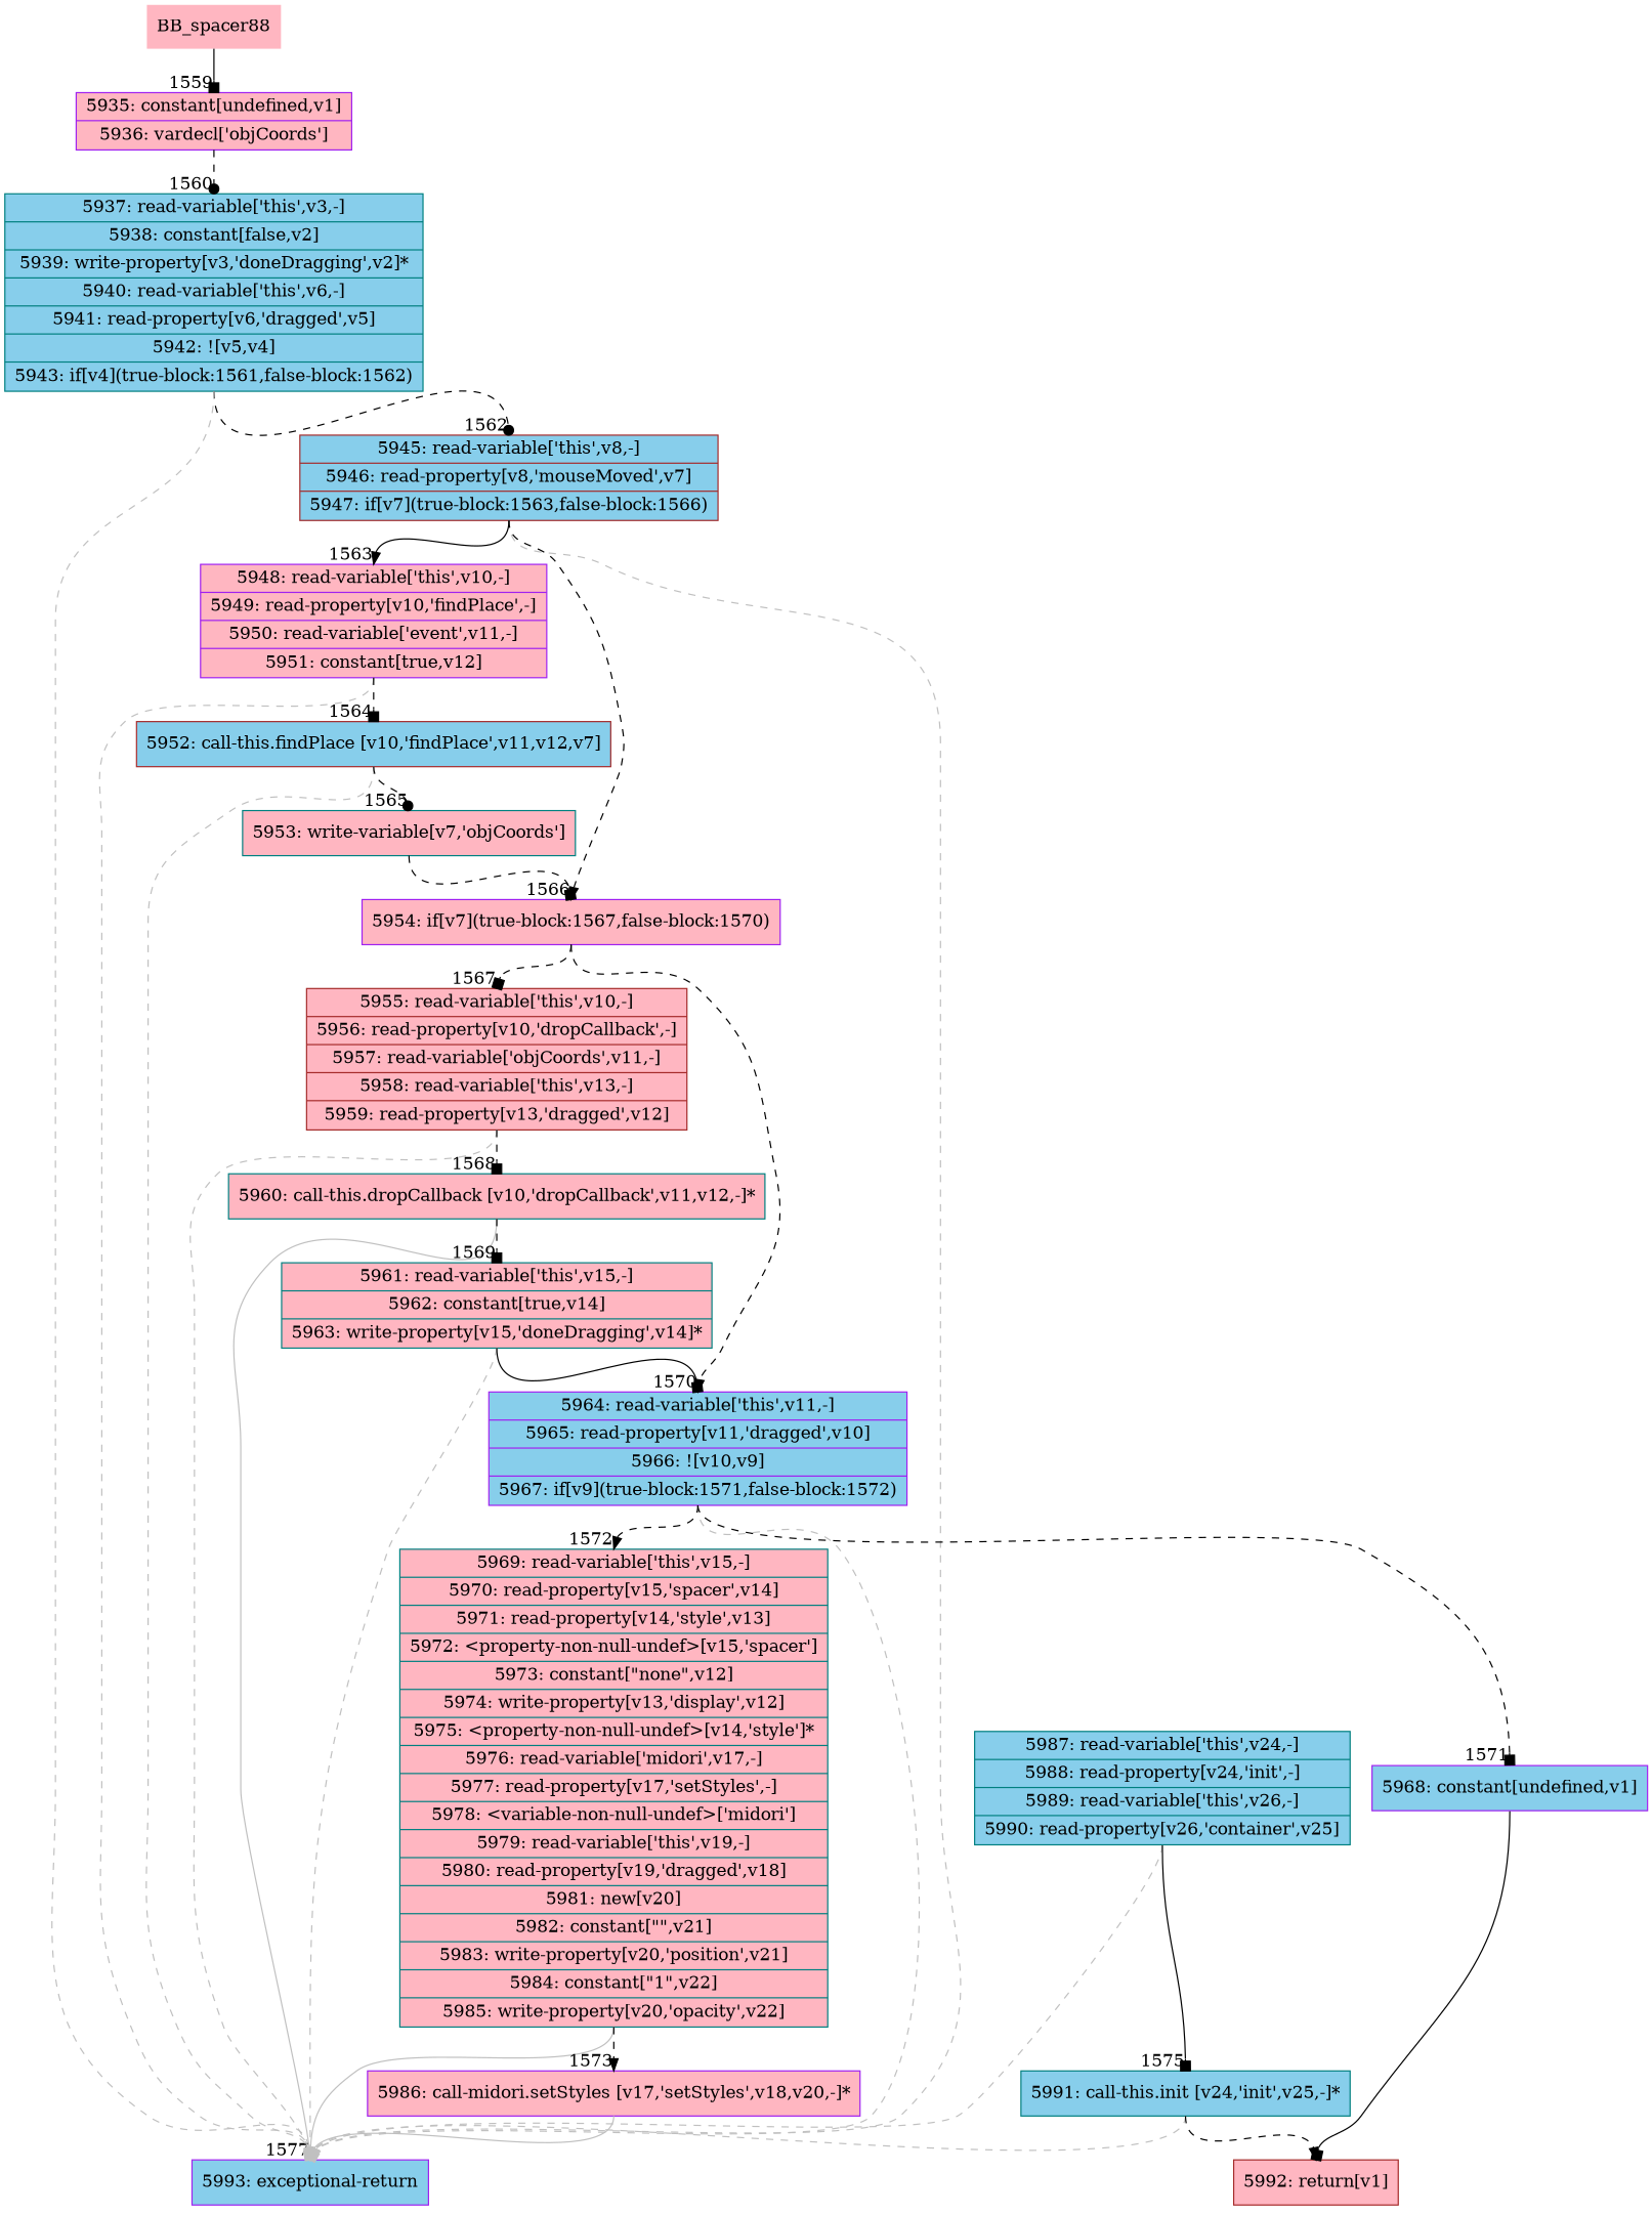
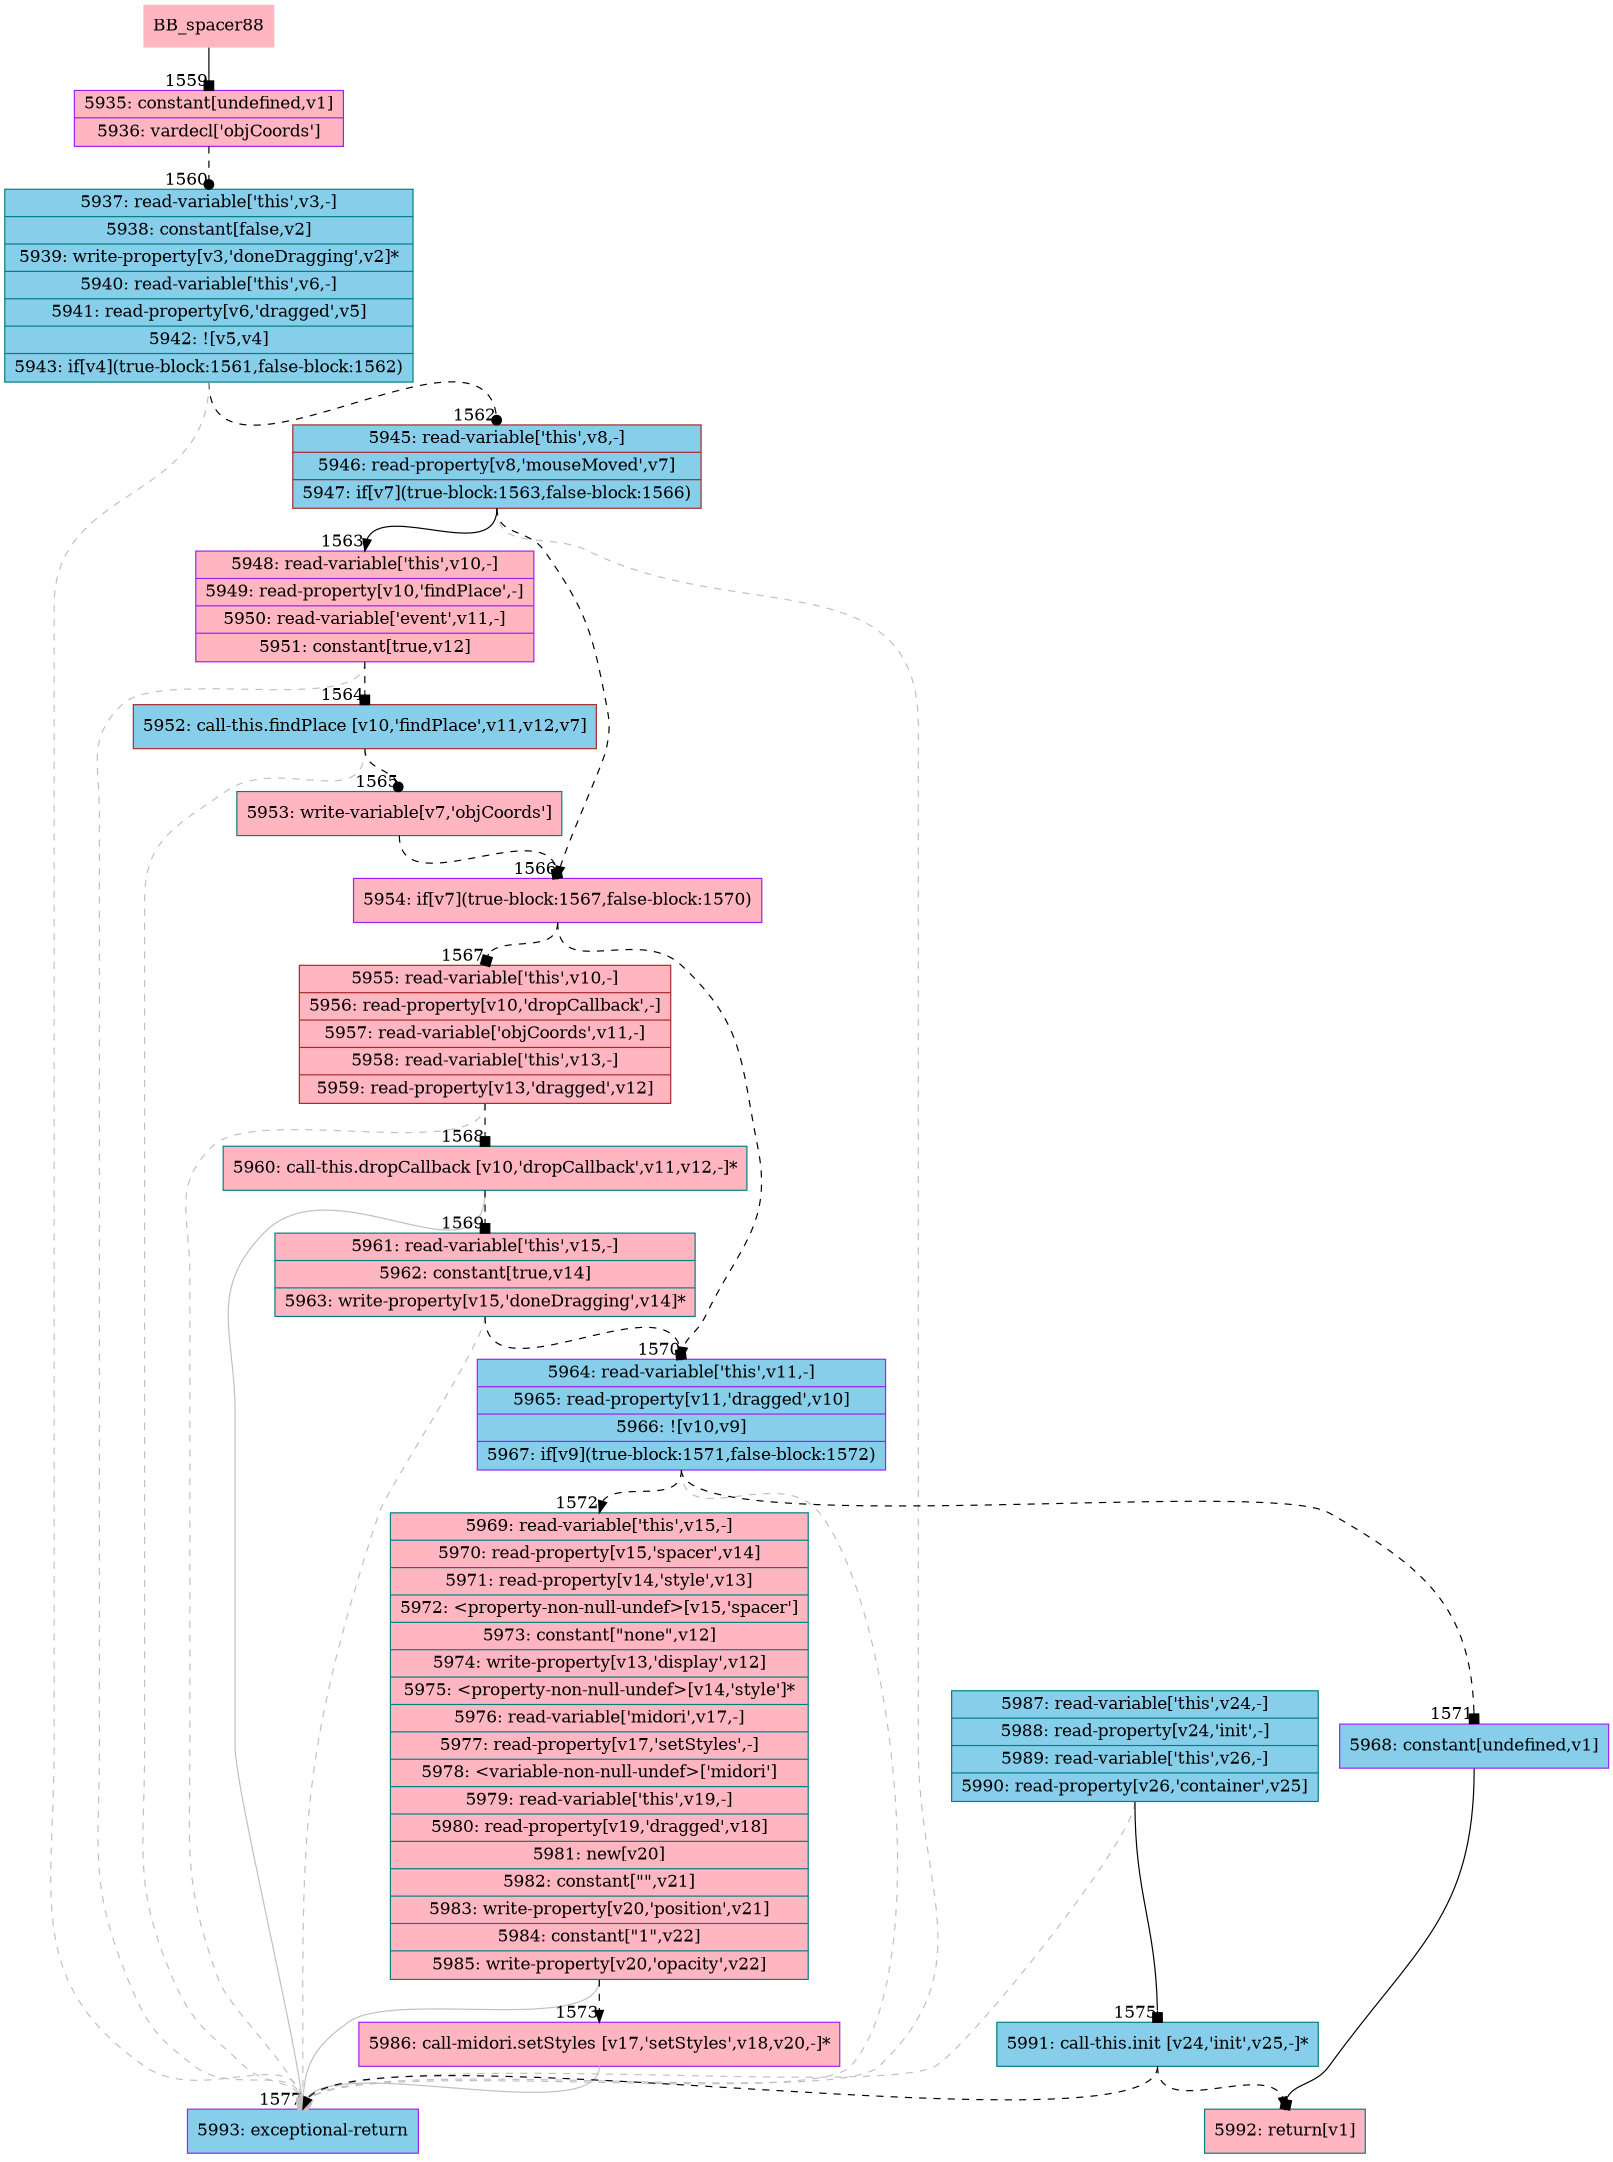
  digraph {
    rankdir=TD
    node [color=teal fillcolor=lightpink shape=record style=filled]
    edge [arrowhead=box headport=n style=dashed tailport=s]
    n1 [color=brown label=BB_spacer88 shape=none]
    n2 [color=purple label="{5935: constant[undefined,v1]|5936: vardecl['objCoords']}"]
    n3 [fillcolor=skyblue label="{5937: read-variable['this',v3,-]|5938: constant[false,v2]|5939: write-property[v3,'doneDragging',v2]*|5940: read-variable['this',v6,-]|5941: read-property[v6,'dragged',v5]|5942: ![v5,v4]|5943: if[v4](true-block:1561,false-block:1562)}"]
    n4 [color=brown fillcolor=skyblue label="{5945: read-variable['this',v8,-]|5946: read-property[v8,'mouseMoved',v7]|5947: if[v7](true-block:1563,false-block:1566)}"]
    n5 [color=purple fillcolor=skyblue label="{5993: exceptional-return}"]
    n6 [color=purple label="{5954: if[v7](true-block:1567,false-block:1570)}"]
    n7 [color=purple label="{5948: read-variable['this',v10,-]|5949: read-property[v10,'findPlace',-]|5950: read-variable['event',v11,-]|5951: constant[true,v12]}"]
-   n8 [color=brown label="{5992: return[v1]}"]
+   n8 [label="{5992: return[v1]}"]
    n9 [color=brown label="{5955: read-variable['this',v10,-]|5956: read-property[v10,'dropCallback',-]|5957: read-variable['objCoords',v11,-]|5958: read-variable['this',v13,-]|5959: read-property[v13,'dragged',v12]}"]
    n10 [color=purple fillcolor=skyblue label="{5964: read-variable['this',v11,-]|5965: read-property[v11,'dragged',v10]|5966: ![v10,v9]|5967: if[v9](true-block:1571,false-block:1572)}"]
    n11 [color=brown fillcolor=skyblue label="{5952: call-this.findPlace [v10,'findPlace',v11,v12,v7]}"]
    n12 [label="{5960: call-this.dropCallback [v10,'dropCallback',v11,v12,-]*}"]
    n13 [color=purple fillcolor=skyblue label="{5968: constant[undefined,v1]}"]
    n14 [label="{5969: read-variable['this',v15,-]|5970: read-property[v15,'spacer',v14]|5971: read-property[v14,'style',v13]|5972: \<property-non-null-undef\>[v15,'spacer']|5973: constant[\"none\",v12]|5974: write-property[v13,'display',v12]|5975: \<property-non-null-undef\>[v14,'style']*|5976: read-variable['midori',v17,-]|5977: read-property[v17,'setStyles',-]|5978: \<variable-non-null-undef\>['midori']|5979: read-variable['this',v19,-]|5980: read-property[v19,'dragged',v18]|5981: new[v20]|5982: constant[\"\",v21]|5983: write-property[v20,'position',v21]|5984: constant[\"1\",v22]|5985: write-property[v20,'opacity',v22]}"]
    n15 [label="{5953: write-variable[v7,'objCoords']}"]
    n16 [label="{5961: read-variable['this',v15,-]|5962: constant[true,v14]|5963: write-property[v15,'doneDragging',v14]*}"]
    n17 [color=purple label="{5986: call-midori.setStyles [v17,'setStyles',v18,v20,-]*}"]
    n18 [fillcolor=skyblue label="{5987: read-variable['this',v24,-]|5988: read-property[v24,'init',-]|5989: read-variable['this',v26,-]|5990: read-property[v26,'container',v25]}"]
    n19 [fillcolor=skyblue label="{5991: call-this.init [v24,'init',v25,-]*}"]
    n1 -> n2 [headlabel="    1559" style=solid]
    n2 -> n3 [arrowhead=dot headlabel="      1560"]
    n3 -> n4 [arrowhead=dot headlabel="      1562"]
    n3 -> n5 [arrowhead=dot color=gray headlabel="      1577"]
    n4 -> n5 [color=gray]
    n4 -> n6 [arrowhead=normal headlabel="      1566"]
    n4 -> n7 [arrowhead=normal headlabel="      1563" style=solid]
    n6 -> n9 [headlabel="      1567"]
    n6 -> n10 [arrowhead=normal headlabel="      1570"]
    n7 -> n5 [arrowhead=dot color=gray]
    n7 -> n11 [headlabel="      1564"]
    n9 -> n5 [arrowhead=normal color=gray]
    n9 -> n12 [headlabel="      1568"]
    n10 -> n5 [arrowhead=normal color=gray]
    n10 -> n13 [headlabel="      1571"]
    n10 -> n14 [arrowhead=normal headlabel="      1572"]
    n11 -> n5 [color=gray]
    n11 -> n15 [arrowhead=dot headlabel="      1565"]
    n12 -> n5 [arrowhead=normal color=gray style=solid]
    n12 -> n16 [headlabel="      1569"]
    n13 -> n8 [style=solid]
    n14 -> n5 [arrowhead=normal color=gray style=solid]
    n14 -> n17 [arrowhead=normal headlabel="      1573"]
    n15 -> n6
    n16 -> n5 [color=gray]
-   n16 -> n10 [style=solid]
+   n16 -> n10
    n17 -> n5 [arrowhead=dot color=gray style=solid]
    n18 -> n5 [arrowhead=normal color=gray]
    n18 -> n19 [headlabel="      1575" style=solid]
-   n19 -> n5 [arrowhead=normal color=gray]
+   n19 -> n5 [arrowhead=normal color=black]
    n19 -> n8 [arrowhead=normal]
  }
